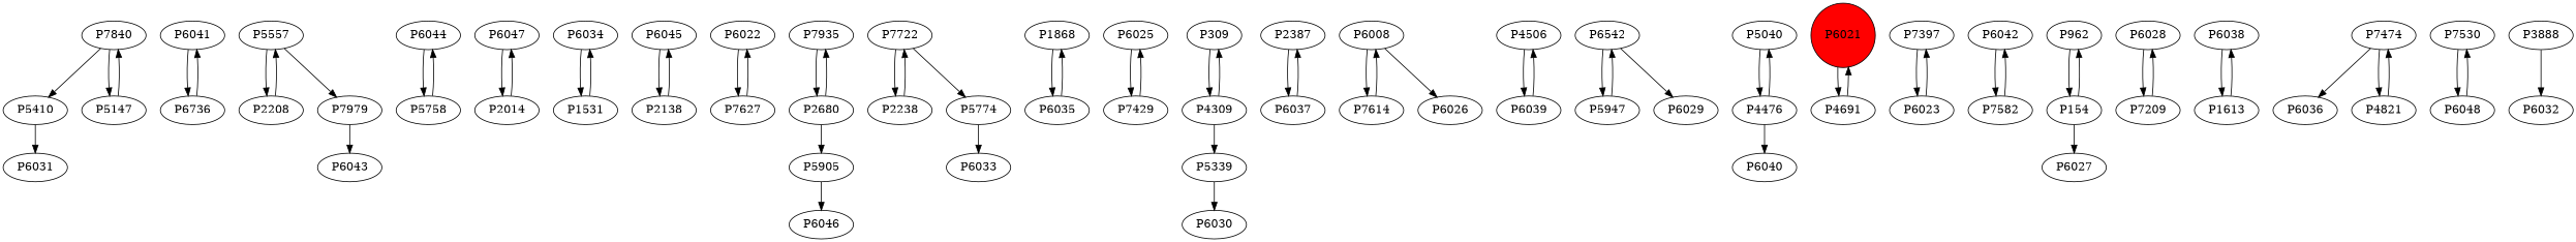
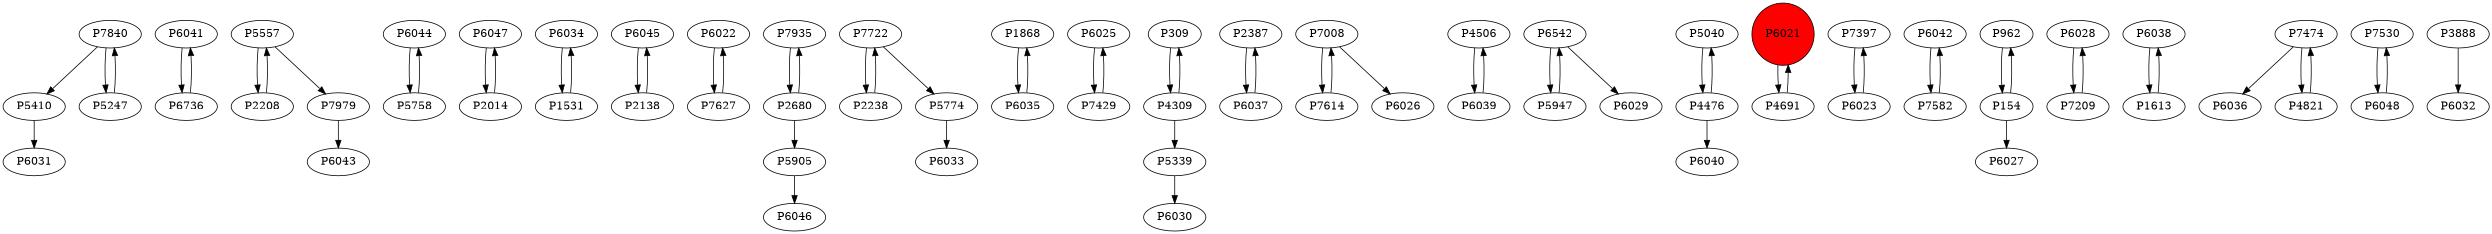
  digraph {
    P7840
    P5410
-   P5147
+   P5147 [label=P5247]
    P6031
    P6041
    P6736
    P5557
    P2208
    P7979
    P6043
    P6044
    P5758
    P6047
    P2014
    P6034
    P1531
    P6045
    P2138
    P6022
    P7627
    P7935
    P2680
    P5905
    P6046
    n25 [label=P7722]
    P2238
    P5774
    P6033
    P1868
    P6035
    P6025
    P7429
    P309
    P4309
    P5339
    P6030
    P2387
    P6037
-   P6008
+   P6008 [label=P7008]
    P7614
    P6026
    P4506
    P6039
    P6542
    P5947
    P6029
    P5040
    P4476
    P6040
    P6021 [fillcolor=red shape=circle style=filled]
    P4691
    P7397
    P6023
    P6042
    P7582
    P962
    P154
    P6027
    P6028
    P7209
    P6038
    P1613
    P7474
    P6036
    P4821
    P7530
    P6048
    P3888
    P6032
    P7840 -> P5410
    P7840 -> P5147
    P5410 -> P6031
    P5147 -> P7840
    P6041 -> P6736
    P6736 -> P6041
    P5557 -> P2208
    P5557 -> P7979
    P2208 -> P5557
    P7979 -> P6043
    P6044 -> P5758
    P5758 -> P6044
    P6047 -> P2014
    P2014 -> P6047
    P6034 -> P1531
    P1531 -> P6034
    P6045 -> P2138
    P2138 -> P6045
    P6022 -> P7627
    P7627 -> P6022
    P7935 -> P2680
    P2680 -> P7935
    P2680 -> P5905
    P5905 -> P6046
    n25 -> P2238
    n25 -> P5774
    P2238 -> n25
    P5774 -> P6033
    P1868 -> P6035
    P6035 -> P1868
    P6025 -> P7429
    P7429 -> P6025
    P309 -> P4309
    P4309 -> P309
    P4309 -> P5339
    P5339 -> P6030
    P2387 -> P6037
    P6037 -> P2387
    P6008 -> P7614
    P6008 -> P6026
    P7614 -> P6008
    P4506 -> P6039
    P6039 -> P4506
    P6542 -> P5947
    P6542 -> P6029
    P5947 -> P6542
    P5040 -> P4476
    P4476 -> P5040
    P4476 -> P6040
    P6021 -> P4691
    P4691 -> P6021
    P7397 -> P6023
    P6023 -> P7397
    P6042 -> P7582
    P7582 -> P6042
    P962 -> P154
    P154 -> P962
    P154 -> P6027
    P6028 -> P7209
    P7209 -> P6028
    P6038 -> P1613
    P1613 -> P6038
    P7474 -> P6036
    P7474 -> P4821
    P4821 -> P7474
    P7530 -> P6048
    P6048 -> P7530
    P3888 -> P6032
  }
